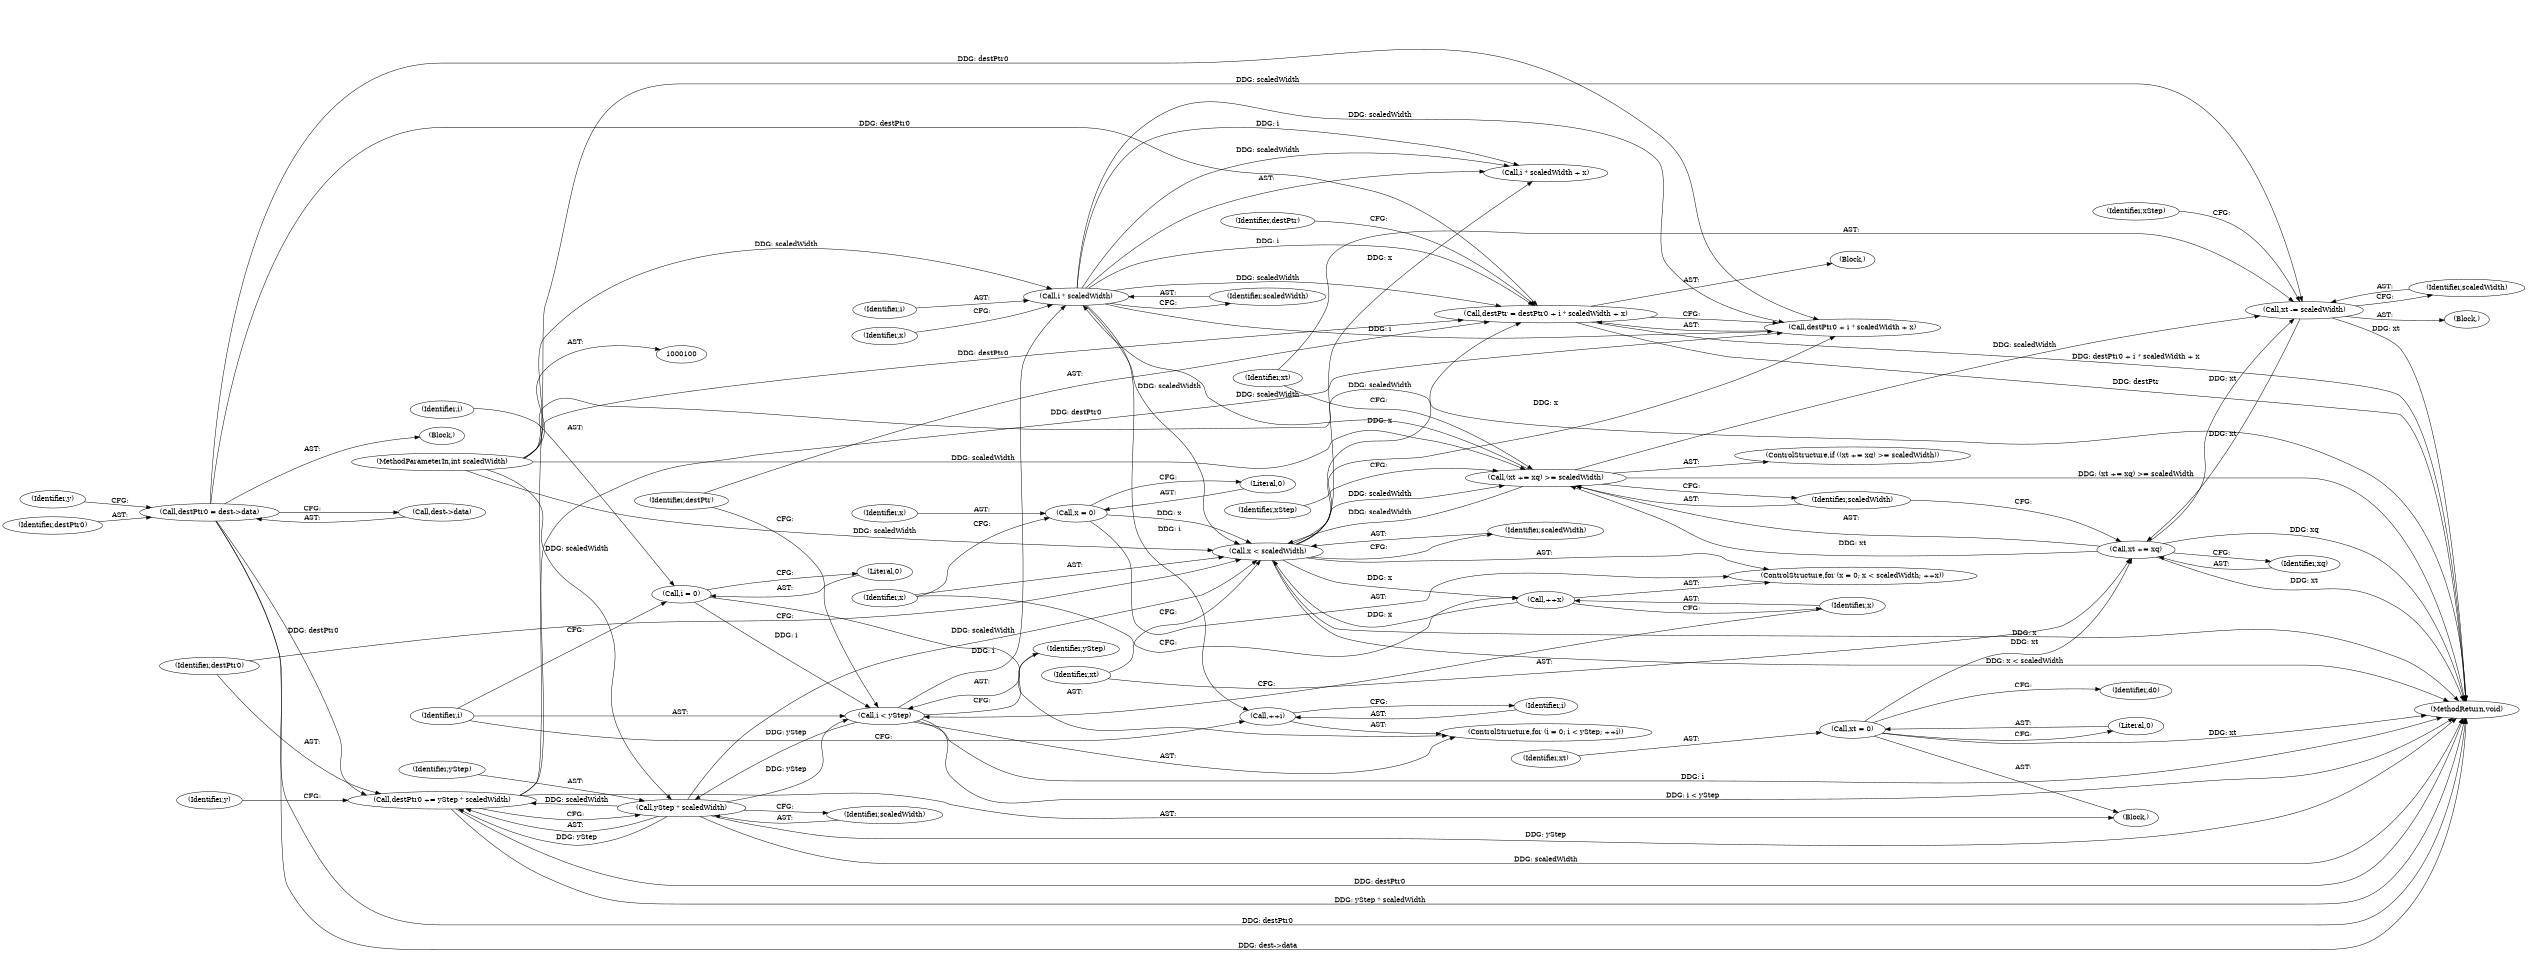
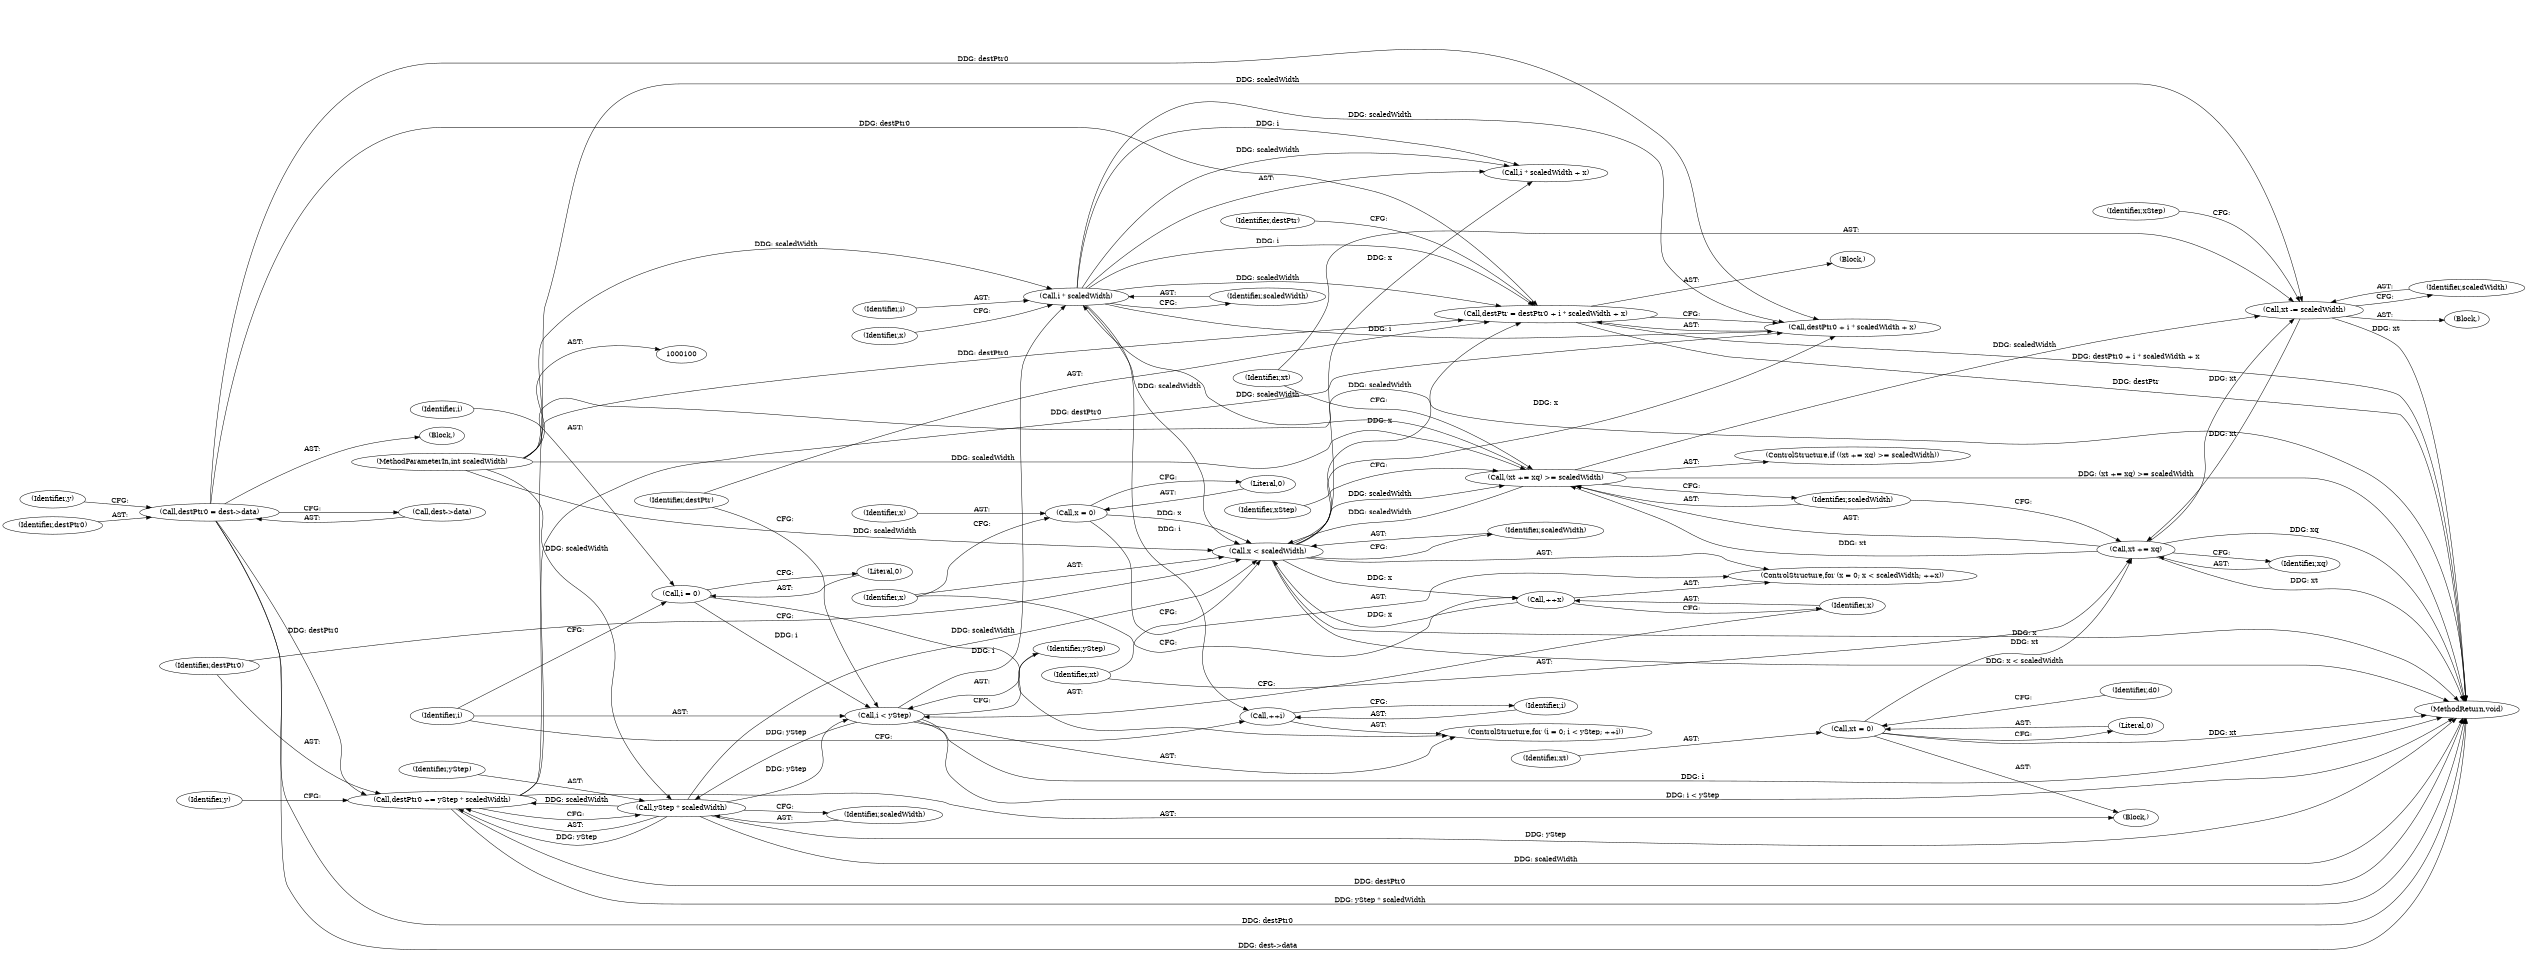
  digraph {
    rankdir=LR
    n1 [label="(Call,destPtr = destPtr0 + i * scaledWidth + x)"]
    n2 [label="(Block,)"]
    n3 [label="(MethodReturn,void)"]
    n4 [label="(Call,destPtr0 + i * scaledWidth + x)"]
    n5 [label="(Call,destPtr0 = dest->data)"]
    n6 [label="(Call,destPtr0 += yStep * scaledWidth)"]
    n7 [label="(Block,)"]
    n8 [label="(Call,dest->data)"]
    n9 [label="(Call,yStep * scaledWidth)"]
    n10 [label="(Block,)"]
    n11 [label="(Call,i < yStep)"]
    n12 [label="(Call,x < scaledWidth)"]
    n13 [label="(Identifier,scaledWidth)"]
    n14 [label="(Call,i * scaledWidth)"]
    n15 [label="(ControlStructure,for (i = 0; i < yStep; ++i))"]
    n16 [label="(Identifier,yStep)"]
    n17 [label="(Call,i * scaledWidth + x)"]
    n18 [label="(Call,(xt += xq) >= scaledWidth)"]
    n19 [label="(Call,++x)"]
    n20 [label="(ControlStructure,for (x = 0; x < scaledWidth; ++x))"]
    n21 [label="(Identifier,scaledWidth)"]
    n22 [label="(Call,++i)"]
    n23 [label="(Identifier,scaledWidth)"]
    n24 [label="(Call,i = 0)"]
    n25 [label="(Literal,0)"]
    n26 [label="(Identifier,i)"]
    n27 [label="(Call,xt -= scaledWidth)"]
    n28 [label="(Identifier,scaledWidth)"]
    n29 [label="(ControlStructure,if ((xt += xq) >= scaledWidth))"]
    n30 [label="(Call,xt += xq)"]
    n31 [label="(Block,)"]
    n32 [label="(Identifier,scaledWidth)"]
    n33 [label="(Identifier,xq)"]
    n34 [label="(Call,xt = 0)"]
    n35 [label="(Literal,0)"]
    n36 [label="(MethodParameterIn,int scaledWidth)"]
    1000100
    n38 [label="(Identifier,x)"]
    n39 [label="(Call,x = 0)"]
    n40 [label="(Literal,0)"]
    n41 [label="(Identifier,destPtr)"]
    n42 [label="(Identifier,xStep)"]
    n43 [label="(Identifier,destPtr)"]
    n44 [label="(Identifier,yStep)"]
    n45 [label="(Identifier,x)"]
    n46 [label="(Identifier,xStep)"]
    n47 [label="(Identifier,i)"]
    n48 [label="(Identifier,y)"]
    n49 [label="(Identifier,xt)"]
    n50 [label="(Identifier,d0)"]
    n51 [label="(Identifier,i)"]
    n52 [label="(Identifier,xt)"]
    n53 [label="(Identifier,y)"]
    n54 [label="(Identifier,i)"]
    n55 [label="(Identifier,destPtr0)"]
    n56 [label="(Identifier,destPtr0)"]
    n57 [label="(Identifier,x)"]
    n58 [label="(Identifier,x)"]
    n59 [label="(Identifier,xt)"]
    n1 -> n2 [label="AST: "]
    n1 -> n3 [label="DDG: destPtr0 + i * scaledWidth + x"]
    n1 -> n3 [label="DDG: destPtr"]
    n1 -> n4 [label="CFG: "]
    n4 -> n1 [label="AST: "]
    n5 -> n1 [label="DDG: destPtr0"]
    n5 -> n3 [label="DDG: destPtr0"]
    n5 -> n3 [label="DDG: dest->data"]
    n5 -> n4 [label="DDG: destPtr0"]
    n5 -> n6 [label="DDG: destPtr0"]
    n5 -> n7 [label="AST: "]
    n5 -> n8 [label="CFG: "]
    n6 -> n1 [label="DDG: destPtr0"]
    n6 -> n3 [label="DDG: destPtr0"]
    n6 -> n3 [label="DDG: yStep * scaledWidth"]
    n6 -> n4 [label="DDG: destPtr0"]
    n6 -> n9 [label="CFG: "]
    n6 -> n10 [label="AST: "]
    n8 -> n5 [label="AST: "]
    n9 -> n3 [label="DDG: yStep"]
    n9 -> n3 [label="DDG: scaledWidth"]
    n9 -> n6 [label="AST: "]
    n9 -> n6 [label="DDG: yStep"]
    n9 -> n6 [label="DDG: scaledWidth"]
    n9 -> n11 [label="DDG: yStep"]
    n9 -> n12 [label="DDG: scaledWidth"]
    n9 -> n13 [label="CFG: "]
    n11 -> n3 [label="DDG: i"]
    n11 -> n3 [label="DDG: i < yStep"]
    n11 -> n9 [label="DDG: yStep"]
    n11 -> n14 [label="DDG: i"]
    n11 -> n15 [label="AST: "]
    n11 -> n16 [label="CFG: "]
    n12 -> n1 [label="DDG: x"]
    n12 -> n3 [label="DDG: x"]
    n12 -> n3 [label="DDG: x < scaledWidth"]
    n12 -> n4 [label="DDG: x"]
    n12 -> n17 [label="DDG: x"]
    n12 -> n18 [label="DDG: scaledWidth"]
    n12 -> n19 [label="DDG: x"]
    n12 -> n20 [label="AST: "]
    n12 -> n21 [label="CFG: "]
    n13 -> n9 [label="AST: "]
    n14 -> n1 [label="DDG: i"]
    n14 -> n1 [label="DDG: scaledWidth"]
    n14 -> n4 [label="DDG: i"]
    n14 -> n4 [label="DDG: scaledWidth"]
    n14 -> n12 [label="DDG: scaledWidth"]
    n14 -> n17 [label="AST: "]
    n14 -> n17 [label="DDG: i"]
    n14 -> n17 [label="DDG: scaledWidth"]
    n14 -> n22 [label="DDG: i"]
    n14 -> n23 [label="CFG: "]
    n16 -> n11 [label="AST: "]
    n18 -> n3 [label="DDG: (xt += xq) >= scaledWidth"]
    n18 -> n12 [label="DDG: scaledWidth"]
    n18 -> n14 [label="DDG: scaledWidth"]
    n18 -> n27 [label="DDG: scaledWidth"]
    n18 -> n28 [label="CFG: "]
    n18 -> n29 [label="AST: "]
    n19 -> n12 [label="DDG: x"]
    n19 -> n20 [label="AST: "]
    n19 -> n38 [label="CFG: "]
    n21 -> n12 [label="AST: "]
    n22 -> n15 [label="AST: "]
    n22 -> n26 [label="CFG: "]
    n23 -> n14 [label="AST: "]
    n24 -> n11 [label="DDG: i"]
    n24 -> n15 [label="AST: "]
    n24 -> n25 [label="CFG: "]
    n25 -> n24 [label="AST: "]
    n26 -> n22 [label="AST: "]
    n27 -> n3 [label="DDG: xt"]
    n27 -> n30 [label="DDG: xt"]
    n27 -> n31 [label="AST: "]
    n27 -> n32 [label="CFG: "]
    n28 -> n18 [label="AST: "]
    n28 -> n30 [label="CFG: "]
    n30 -> n3 [label="DDG: xq"]
    n30 -> n3 [label="DDG: xt"]
    n30 -> n18 [label="AST: "]
    n30 -> n18 [label="DDG: xt"]
    n30 -> n27 [label="DDG: xt"]
    n30 -> n33 [label="CFG: "]
    n32 -> n27 [label="AST: "]
    n33 -> n30 [label="AST: "]
    n34 -> n3 [label="DDG: xt"]
    n34 -> n10 [label="AST: "]
    n34 -> n30 [label="DDG: xt"]
    n34 -> n35 [label="CFG: "]
    n35 -> n34 [label="AST: "]
    n36 -> n3 [label="DDG: scaledWidth"]
    n36 -> n9 [label="DDG: scaledWidth"]
    n36 -> n12 [label="DDG: scaledWidth"]
    n36 -> n14 [label="DDG: scaledWidth"]
    n36 -> n18 [label="DDG: scaledWidth"]
    n36 -> n27 [label="DDG: scaledWidth"]
    n36 -> 1000100 [label="AST: "]
    n38 -> n11 [label="CFG: "]
    n38 -> n19 [label="AST: "]
    n39 -> n12 [label="DDG: x"]
    n39 -> n20 [label="AST: "]
    n39 -> n40 [label="CFG: "]
    n40 -> n39 [label="AST: "]
    n41 -> n1 [label="CFG: "]
    n42 -> n18 [label="CFG: "]
    n43 -> n1 [label="AST: "]
    n43 -> n11 [label="CFG: "]
    n44 -> n9 [label="AST: "]
    n45 -> n12 [label="AST: "]
    n45 -> n19 [label="CFG: "]
    n45 -> n39 [label="CFG: "]
    n46 -> n27 [label="CFG: "]
    n47 -> n24 [label="AST: "]
    n48 -> n5 [label="CFG: "]
    n49 -> n18 [label="CFG: "]
    n49 -> n27 [label="AST: "]
-   n34 -> n50 [label="CFG: "]
+   n50 -> n34 [label="CFG: "]
    n51 -> n14 [label="AST: "]
    n52 -> n12 [label="CFG: "]
    n52 -> n30 [label="AST: "]
    n53 -> n6 [label="CFG: "]
    n54 -> n11 [label="AST: "]
    n54 -> n22 [label="CFG: "]
    n54 -> n24 [label="CFG: "]
    n55 -> n5 [label="AST: "]
    n56 -> n6 [label="AST: "]
    n56 -> n12 [label="CFG: "]
    n57 -> n14 [label="CFG: "]
    n58 -> n39 [label="AST: "]
    n59 -> n34 [label="AST: "]
  }
